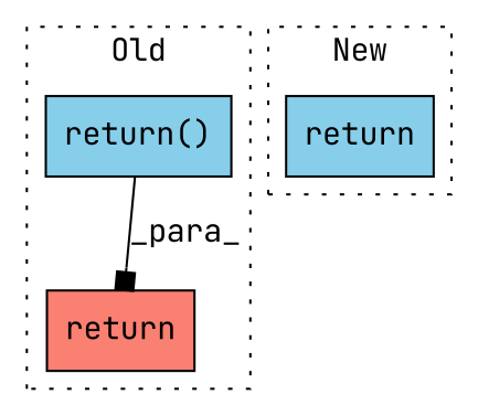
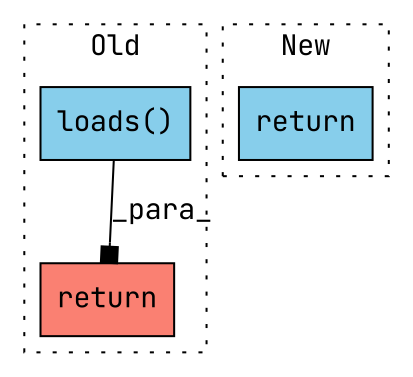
  digraph {
    fontname="JetBrains Mono"
    node [a=93 l=7 shape=box style=filled fillcolor=skyblue fontname="JetBrains Mono"]
-   n1 [a=75 l="11,1" label="return()" s="5178,5213"]
+   n1 [a=75 l="11,1" label="loads()" s="5178,5213"]
    n2 [label=return s=5150 fillcolor=salmon]
    n3 [label=return s=5331]
    subgraph cluster_1 {
      label=Old
      style=dotted
      n1
      n2
    }
    subgraph cluster_2 {
      label=New
      style=dotted
      n3
    }
    n1 -> n2 [label=_para_ arrowhead=box fontname="JetBrains Mono"]
  }
